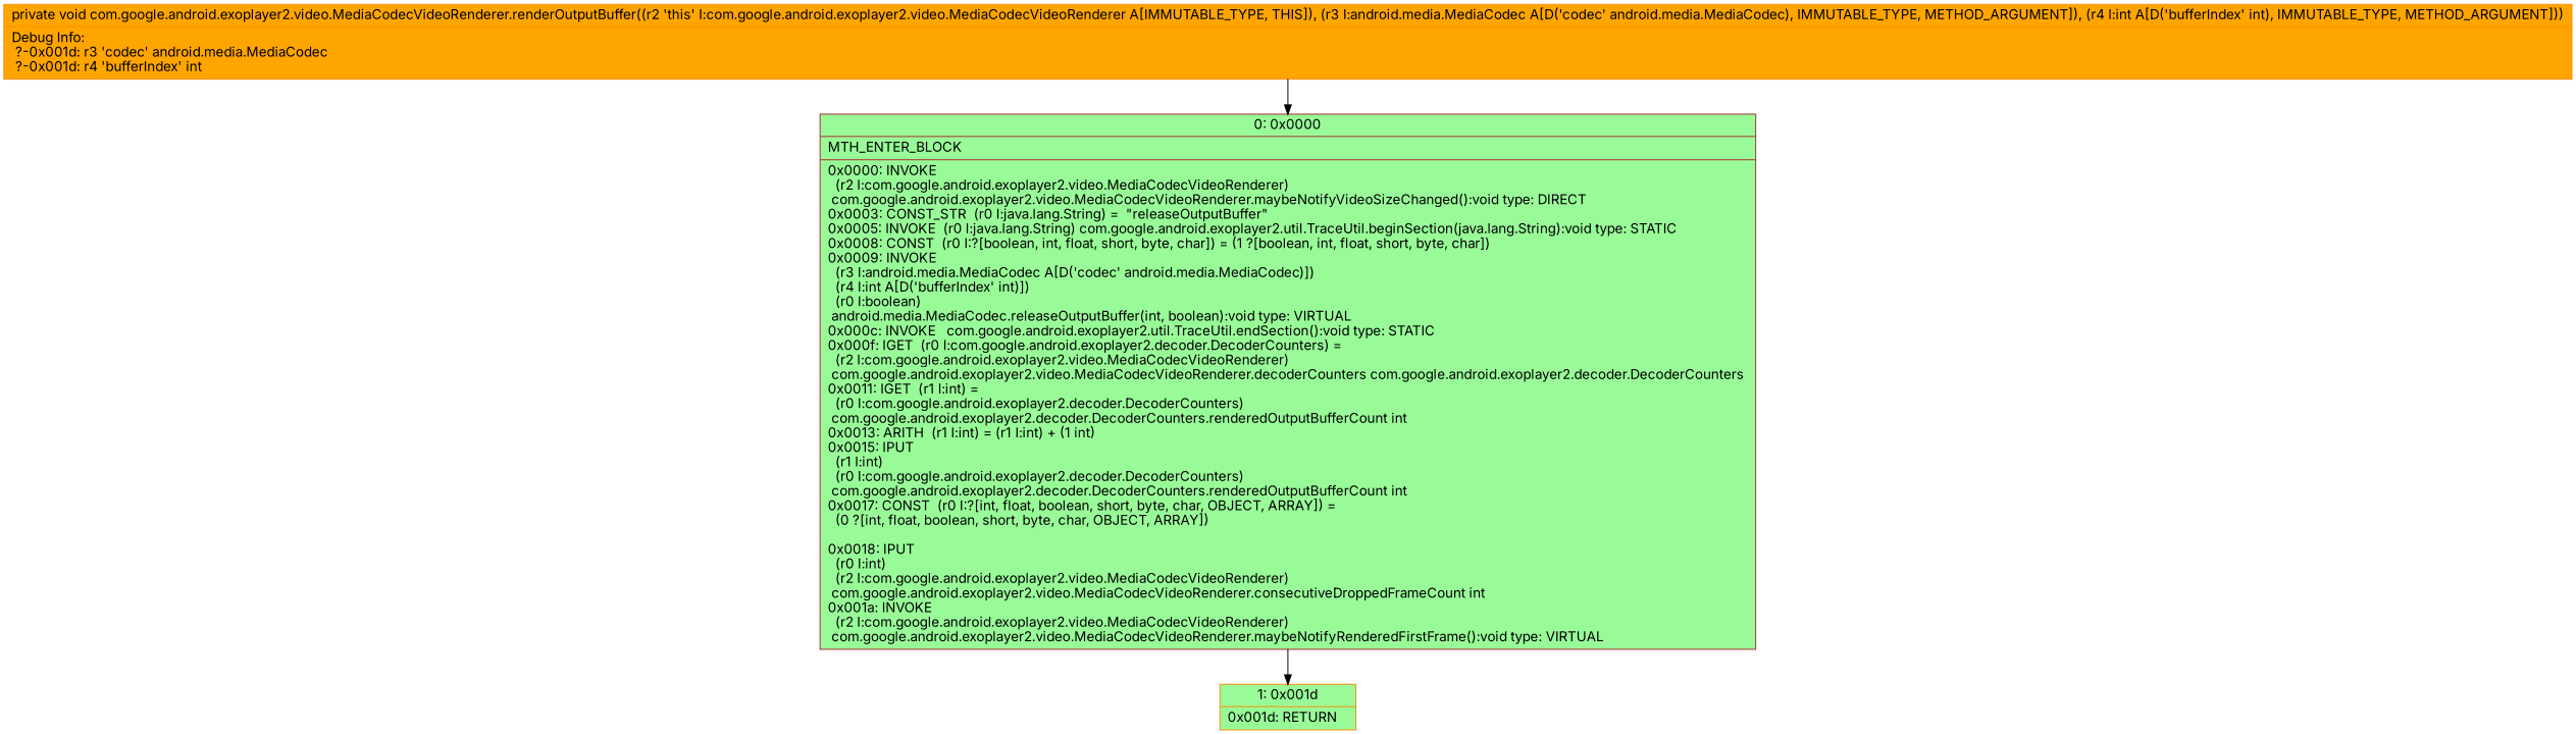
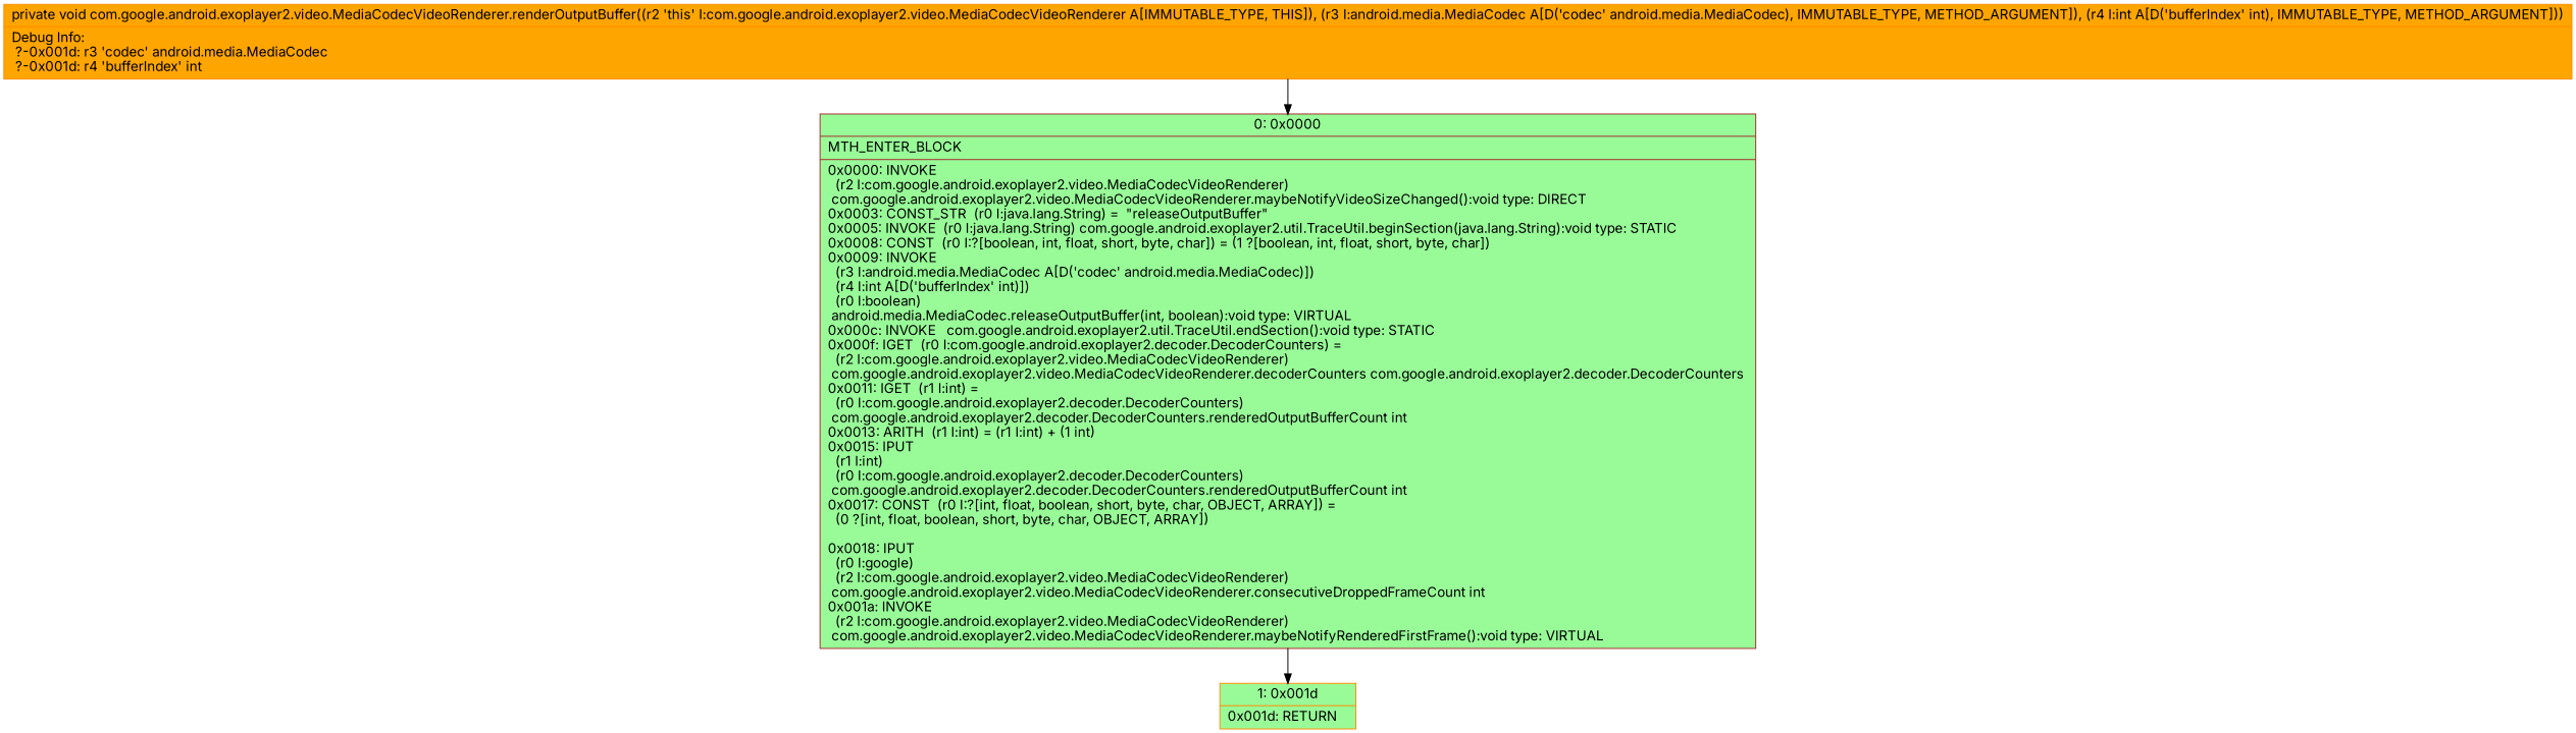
  digraph {
    fontname=Inter
    node [shape=record style=filled fillcolor=palegreen color=darkorange fontname=Inter]
    edge [fontname=Inter]
-   n1 [label="{0\:\ 0x0000|MTH_ENTER_BLOCK\l|0x0000: INVOKE  \l  (r2 I:com.google.android.exoplayer2.video.MediaCodecVideoRenderer)\l com.google.android.exoplayer2.video.MediaCodecVideoRenderer.maybeNotifyVideoSizeChanged():void type: DIRECT \l0x0003: CONST_STR  (r0 I:java.lang.String) =  \"releaseOutputBuffer\" \l0x0005: INVOKE  (r0 I:java.lang.String) com.google.android.exoplayer2.util.TraceUtil.beginSection(java.lang.String):void type: STATIC \l0x0008: CONST  (r0 I:?[boolean, int, float, short, byte, char]) = (1 ?[boolean, int, float, short, byte, char]) \l0x0009: INVOKE  \l  (r3 I:android.media.MediaCodec A[D('codec' android.media.MediaCodec)])\l  (r4 I:int A[D('bufferIndex' int)])\l  (r0 I:boolean)\l android.media.MediaCodec.releaseOutputBuffer(int, boolean):void type: VIRTUAL \l0x000c: INVOKE   com.google.android.exoplayer2.util.TraceUtil.endSection():void type: STATIC \l0x000f: IGET  (r0 I:com.google.android.exoplayer2.decoder.DecoderCounters) = \l  (r2 I:com.google.android.exoplayer2.video.MediaCodecVideoRenderer)\l com.google.android.exoplayer2.video.MediaCodecVideoRenderer.decoderCounters com.google.android.exoplayer2.decoder.DecoderCounters \l0x0011: IGET  (r1 I:int) = \l  (r0 I:com.google.android.exoplayer2.decoder.DecoderCounters)\l com.google.android.exoplayer2.decoder.DecoderCounters.renderedOutputBufferCount int \l0x0013: ARITH  (r1 I:int) = (r1 I:int) + (1 int) \l0x0015: IPUT  \l  (r1 I:int)\l  (r0 I:com.google.android.exoplayer2.decoder.DecoderCounters)\l com.google.android.exoplayer2.decoder.DecoderCounters.renderedOutputBufferCount int \l0x0017: CONST  (r0 I:?[int, float, boolean, short, byte, char, OBJECT, ARRAY]) = \l  (0 ?[int, float, boolean, short, byte, char, OBJECT, ARRAY])\l \l0x0018: IPUT  \l  (r0 I:int)\l  (r2 I:com.google.android.exoplayer2.video.MediaCodecVideoRenderer)\l com.google.android.exoplayer2.video.MediaCodecVideoRenderer.consecutiveDroppedFrameCount int \l0x001a: INVOKE  \l  (r2 I:com.google.android.exoplayer2.video.MediaCodecVideoRenderer)\l com.google.android.exoplayer2.video.MediaCodecVideoRenderer.maybeNotifyRenderedFirstFrame():void type: VIRTUAL \l}" color=brown]
+   n1 [label="{0\:\ 0x0000|MTH_ENTER_BLOCK\l|0x0000: INVOKE  \l  (r2 I:com.google.android.exoplayer2.video.MediaCodecVideoRenderer)\l com.google.android.exoplayer2.video.MediaCodecVideoRenderer.maybeNotifyVideoSizeChanged():void type: DIRECT \l0x0003: CONST_STR  (r0 I:java.lang.String) =  \"releaseOutputBuffer\" \l0x0005: INVOKE  (r0 I:java.lang.String) com.google.android.exoplayer2.util.TraceUtil.beginSection(java.lang.String):void type: STATIC \l0x0008: CONST  (r0 I:?[boolean, int, float, short, byte, char]) = (1 ?[boolean, int, float, short, byte, char]) \l0x0009: INVOKE  \l  (r3 I:android.media.MediaCodec A[D('codec' android.media.MediaCodec)])\l  (r4 I:int A[D('bufferIndex' int)])\l  (r0 I:boolean)\l android.media.MediaCodec.releaseOutputBuffer(int, boolean):void type: VIRTUAL \l0x000c: INVOKE   com.google.android.exoplayer2.util.TraceUtil.endSection():void type: STATIC \l0x000f: IGET  (r0 I:com.google.android.exoplayer2.decoder.DecoderCounters) = \l  (r2 I:com.google.android.exoplayer2.video.MediaCodecVideoRenderer)\l com.google.android.exoplayer2.video.MediaCodecVideoRenderer.decoderCounters com.google.android.exoplayer2.decoder.DecoderCounters \l0x0011: IGET  (r1 I:int) = \l  (r0 I:com.google.android.exoplayer2.decoder.DecoderCounters)\l com.google.android.exoplayer2.decoder.DecoderCounters.renderedOutputBufferCount int \l0x0013: ARITH  (r1 I:int) = (r1 I:int) + (1 int) \l0x0015: IPUT  \l  (r1 I:int)\l  (r0 I:com.google.android.exoplayer2.decoder.DecoderCounters)\l com.google.android.exoplayer2.decoder.DecoderCounters.renderedOutputBufferCount int \l0x0017: CONST  (r0 I:?[int, float, boolean, short, byte, char, OBJECT, ARRAY]) = \l  (0 ?[int, float, boolean, short, byte, char, OBJECT, ARRAY])\l \l0x0018: IPUT  \l  (r0 I:google)\l  (r2 I:com.google.android.exoplayer2.video.MediaCodecVideoRenderer)\l com.google.android.exoplayer2.video.MediaCodecVideoRenderer.consecutiveDroppedFrameCount int \l0x001a: INVOKE  \l  (r2 I:com.google.android.exoplayer2.video.MediaCodecVideoRenderer)\l com.google.android.exoplayer2.video.MediaCodecVideoRenderer.maybeNotifyRenderedFirstFrame():void type: VIRTUAL \l}" color=brown]
    n2 [label="{1\:\ 0x001d|0x001d: RETURN   \l}"]
    n3 [label="{private void com.google.android.exoplayer2.video.MediaCodecVideoRenderer.renderOutputBuffer((r2 'this' I:com.google.android.exoplayer2.video.MediaCodecVideoRenderer A[IMMUTABLE_TYPE, THIS]), (r3 I:android.media.MediaCodec A[D('codec' android.media.MediaCodec), IMMUTABLE_TYPE, METHOD_ARGUMENT]), (r4 I:int A[D('bufferIndex' int), IMMUTABLE_TYPE, METHOD_ARGUMENT]))  | Debug Info:\l  ?\-0x001d: r3 'codec' android.media.MediaCodec\l  ?\-0x001d: r4 'bufferIndex' int\l}" fillcolor=orange]
    n1 -> n2
    n3 -> n1
  }
